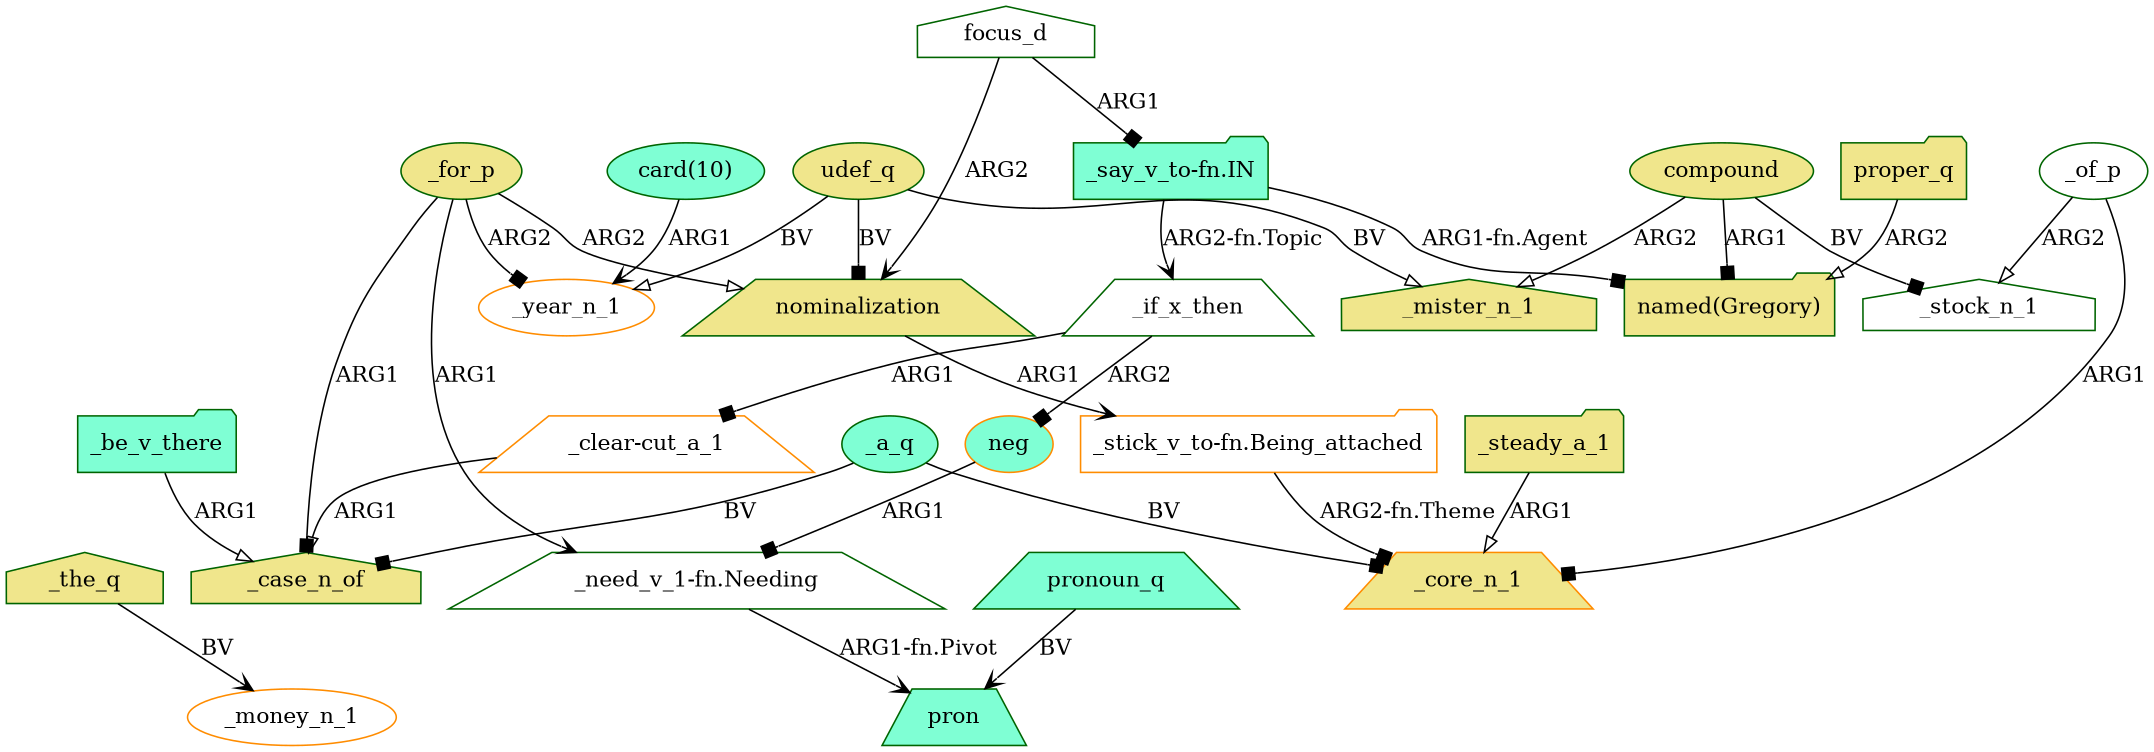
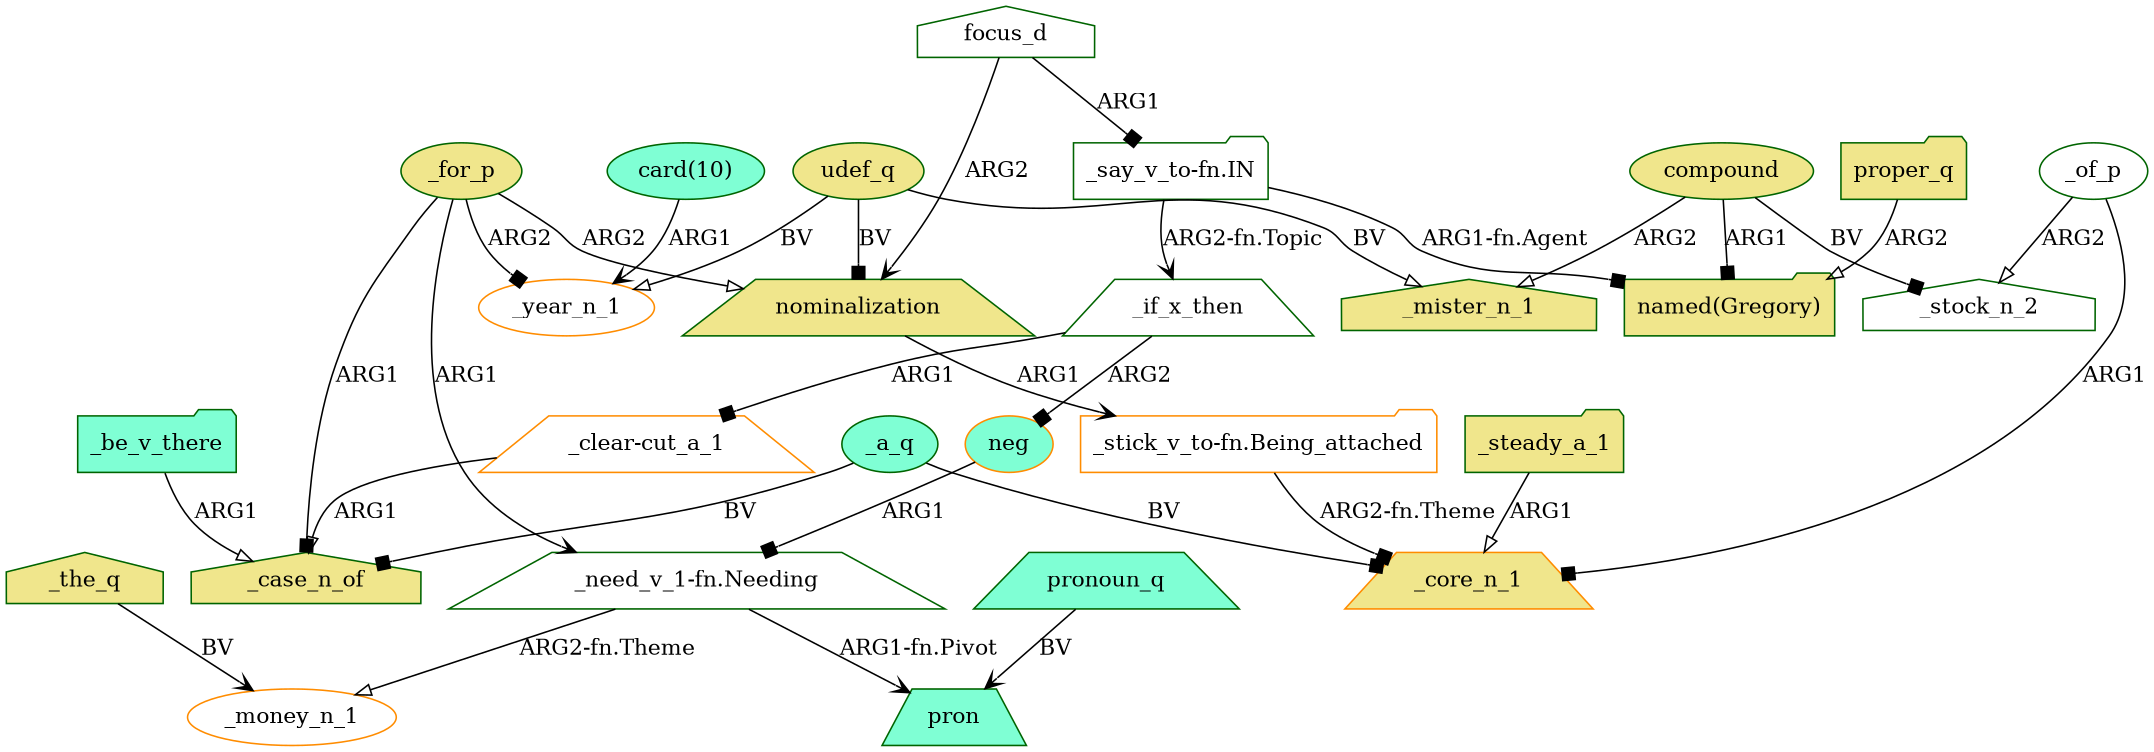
  digraph {
    node [color=darkgreen fillcolor=khaki shape=ellipse style=filled]
    edge [arrowhead=box]
    "_need_v_1-fn.Needing" [fillcolor=white shape=trapezium]
    _for_p
    _year_n_1 [color=darkorange fillcolor=white]
    _case_n_of [shape=house]
    nominalization [shape=trapezium]
    _money_n_1 [color=darkorange fillcolor=white]
    pron [fillcolor=aquamarine shape=trapezium]
    "_stick_v_to-fn.Being_attached" [color=darkorange fillcolor=white shape=folder]
-   "_say_v_to-fn.IN" [fillcolor=aquamarine shape=folder]
+   "_say_v_to-fn.IN" [fillcolor=white shape=folder]
    _if_x_then [fillcolor=white shape=trapezium]
    "named(Gregory)" [shape=folder]
    neg [color=darkorange fillcolor=aquamarine]
    "_clear-cut_a_1" [color=darkorange fillcolor=white shape=trapezium]
    _be_v_there [fillcolor=aquamarine shape=folder]
    _a_q [fillcolor=aquamarine]
    _core_n_1 [color=darkorange shape=trapezium]
    _the_q [shape=house]
    compound
    _mister_n_1 [shape=house]
-   _stock_n_1 [fillcolor=white shape=house]
+   _stock_n_1 [fillcolor=white shape=house label=_stock_n_2]
    proper_q [shape=folder]
    udef_q
    _steady_a_1 [shape=folder]
    "card(10)" [fillcolor=aquamarine]
    pronoun_q [fillcolor=aquamarine shape=trapezium]
    _of_p [fillcolor=white]
    focus_d [fillcolor=white shape=house]
+   "_need_v_1-fn.Needing" -> _money_n_1 [arrowhead=onormal label="ARG2-fn.Theme"]
    "_need_v_1-fn.Needing" -> pron [arrowhead=vee label="ARG1-fn.Pivot"]
    _for_p -> "_need_v_1-fn.Needing" [arrowhead=vee label=ARG1]
    _for_p -> _year_n_1 [label=ARG2]
    _for_p -> _case_n_of [label=ARG1]
    _for_p -> nominalization [arrowhead=onormal label=ARG2]
    nominalization -> "_stick_v_to-fn.Being_attached" [arrowhead=vee label=ARG1]
    "_stick_v_to-fn.Being_attached" -> _core_n_1 [label="ARG2-fn.Theme"]
    "_say_v_to-fn.IN" -> _if_x_then [arrowhead=vee label="ARG2-fn.Topic"]
    "_say_v_to-fn.IN" -> "named(Gregory)" [label="ARG1-fn.Agent"]
    _if_x_then -> neg [label=ARG2]
    _if_x_then -> "_clear-cut_a_1" [label=ARG1]
    neg -> "_need_v_1-fn.Needing" [label=ARG1]
    "_clear-cut_a_1" -> _case_n_of [arrowhead=onormal label=ARG1]
    _be_v_there -> _case_n_of [arrowhead=onormal label=ARG1]
    _a_q -> _case_n_of [label=BV]
    _a_q -> _core_n_1 [label=BV]
    _the_q -> _money_n_1 [arrowhead=vee label=BV]
    compound -> "named(Gregory)" [label=ARG1]
    compound -> _mister_n_1 [arrowhead=onormal label=ARG2]
    compound -> _stock_n_1 [label=BV]
    proper_q -> "named(Gregory)" [arrowhead=onormal label=ARG2]
    udef_q -> _year_n_1 [arrowhead=onormal label=BV]
    udef_q -> nominalization [label=BV]
    udef_q -> _mister_n_1 [arrowhead=onormal label=BV]
    _steady_a_1 -> _core_n_1 [arrowhead=onormal label=ARG1]
    "card(10)" -> _year_n_1 [arrowhead=vee label=ARG1]
    pronoun_q -> pron [arrowhead=vee label=BV]
    _of_p -> _core_n_1 [label=ARG1]
    _of_p -> _stock_n_1 [arrowhead=onormal label=ARG2]
    focus_d -> nominalization [arrowhead=vee label=ARG2]
    focus_d -> "_say_v_to-fn.IN" [label=ARG1]
  }
